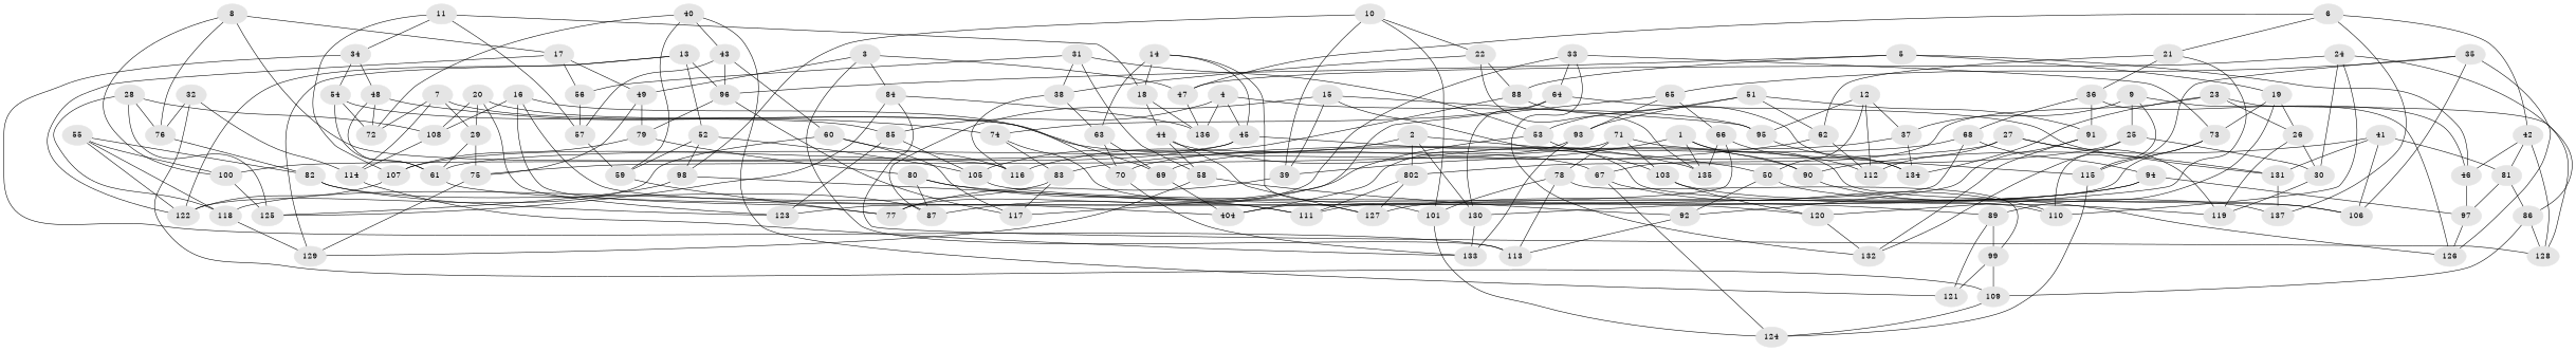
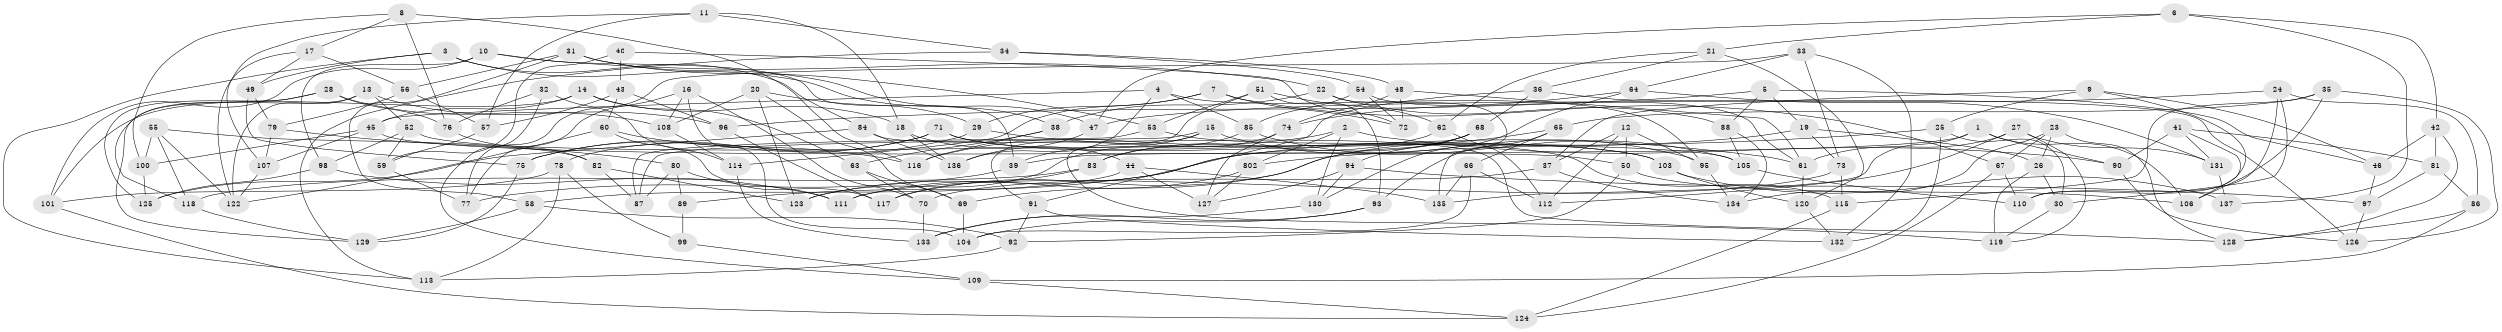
  graph {
    node [color=gray90 style=filled]
    1
    39
    90
    106
    135
    77
    126
    2
    n9 [label=802]
    116
    130
    127
    111
    133
    3
    47
    49
    84
    113
    136
    75
    79
    128
    125
    4
    45
    85
    95
    100
    107
    50
    123
    105
    134
    5
    19
    46
    88
    96
    26
    73
    89
    97
    117
    6
    21
    42
    137
    36
    62
    120
    81
    7
    29
    67
    72
    114
    61
    110
    124
    8
    17
    76
    122
    56
    82
    9
    25
    37
    30
    132
    70
    10
    22
    98
    101
    38
    11
    18
    34
    57
    44
    48
    54
    59
    12
    112
    92
    13
    52
    129
    14
    63
    32
    109
    69
    15
    87
    119
    16
-   104 [label=404]
+   104
    108
    58
    115
-   121
    99
    20
    68
    91
    83
    23
    24
    86
    27
    131
    28
    118
    31
    53
    103
    33
    64
    74
    35
    65
    93
    66
    94
    40
    43
    60
    41
    80
    51
    55
    71
    78
    1 -- 39
    1 -- 90
    1 -- 106
    1 -- 135
    39 -- 77
    90 -- 126
    2 -- 90
    2 -- n9
    2 -- 116
    2 -- 130
    n9 -- 127
    n9 -- 111
    130 -- 133
    3 -- 47
    3 -- 49
    3 -- 84
    3 -- 113
    47 -- 136
    49 -- 75
    49 -- 79
    84 -- 136
    84 -- 128
    84 -- 125
    75 -- 129
    79 -- 107
    79 -- 80
    4 -- 136
    4 -- 45
    4 -- 85
    4 -- 95
    45 -- 100
    45 -- 107
    45 -- 50
    85 -- 123
    85 -- 105
    95 -- 134
    100 -- 125
    107 -- 122
    50 -- 106
    50 -- 92
    105 -- 110
    5 -- 19
    5 -- 46
    5 -- 88
    5 -- 96
    19 -- 26
    19 -- 73
    19 -- 89
    46 -- 97
    88 -- 105
    88 -- 134
    96 -- 117
    26 -- 30
    26 -- 119
    73 -- 111
    73 -- 115
-   89 -- 121
    89 -- 99
    97 -- 126
    6 -- 47
    6 -- 21
    6 -- 42
    6 -- 137
    21 -- 36
    21 -- 62
    21 -- 120
    42 -- 128
    42 -- 46
    42 -- 81
    36 -- 126
    36 -- 68
    36 -- 91
    62 -- 112
    62 -- 83
    120 -- 132
    81 -- 97
    81 -- 86
    7 -- 29
    7 -- 67
    7 -- 72
    7 -- 114
    29 -- 75
    29 -- 61
    67 -- 110
    67 -- 124
    114 -- 133
    61 -- 120
    8 -- 116
    8 -- 100
    8 -- 17
    8 -- 76
    17 -- 49
    17 -- 122
    17 -- 56
    76 -- 82
-   96 -- 79
+   56 -- 79
    56 -- 57
    82 -- 123
    82 -- 87
    9 -- 46
    9 -- 110
    9 -- 25
    9 -- 37
    25 -- n9
    25 -- 30
    25 -- 132
    37 -- 134
    37 -- 70
    30 -- 119
    70 -- 133
    10 -- 39
    10 -- 22
    10 -- 98
    10 -- 101
    22 -- 135
    22 -- 88
    22 -- 38
    98 -- 111
    98 -- 125
    101 -- 124
    38 -- 116
    38 -- 63
    11 -- 107
    11 -- 18
    11 -- 34
    11 -- 57
    18 -- 136
    18 -- 44
    34 -- 113
    34 -- 48
    34 -- 54
    57 -- 59
    44 -- 135
    44 -- 127
    44 -- 58
    48 -- 72
    48 -- 61
    48 -- 74
    54 -- 85
    54 -- 72
    54 -- 61
    59 -- 77
    12 -- 95
    12 -- 50
    12 -- 37
    12 -- 112
    92 -- 113
    13 -- 96
    13 -- 122
    13 -- 52
    13 -- 129
    52 -- 105
    52 -- 98
    52 -- 59
    14 -- 45
    14 -- 101
    14 -- 18
    14 -- 63
    63 -- 70
    63 -- 69
    32 -- 114
    32 -- 76
    32 -- 109
    109 -- 124
    69 -- 104
    15 -- 39
    15 -- 95
    15 -- 87
    15 -- 119
    16 -- 77
    16 -- 70
    16 -- 104
    16 -- 108
    108 -- 114
    58 -- 92
    58 -- 129
    115 -- 124
    99 -- 109
-   99 -- 121
    20 -- 123
    20 -- 29
    20 -- 69
    20 -- 108
    68 -- 123
    68 -- 69
    68 -- 94
    91 -- 132
    91 -- 92
    83 -- 117
    83 -- 118
    23 -- 128
    23 -- 134
    23 -- 26
    23 -- 67
    24 -- 47
    24 -- 110
    24 -- 30
    24 -- 86
    86 -- 128
    86 -- 109
    27 -- 61
    27 -- 112
    27 -- 119
    27 -- 131
    131 -- 137
    28 -- 125
    28 -- 76
    28 -- 108
    28 -- 118
    118 -- 129
    31 -- 56
    31 -- 38
    31 -- 58
    31 -- 53
    53 -- 87
    53 -- 103
    103 -- 137
    103 -- 120
    33 -- 77
    33 -- 73
    33 -- 132
    33 -- 64
    64 -- 130
    64 -- 131
    64 -- 74
    74 -- 127
    74 -- 83
    35 -- 106
    35 -- 126
    35 -- 115
    35 -- 65
    65 -- 117
    65 -- 93
    65 -- 66
    93 -- 133
    93 -- 104
    66 -- 135
    66 -- 112
    66 -- 104
    94 -- 130
    94 -- 127
    94 -- 97
    40 -- 72
    40 -- 59
-   40 -- 121
    40 -- 43
    43 -- 96
    43 -- 57
    43 -- 60
    60 -- 116
    60 -- 117
    60 -- 122
    41 -- 90
    41 -- 106
    41 -- 81
    41 -- 131
    80 -- 111
    80 -- 89
    80 -- 87
    51 -- 62
    51 -- 91
    51 -- 53
    51 -- 93
    55 -- 100
    55 -- 122
    55 -- 82
    55 -- 118
    71 -- 75
    71 -- 115
    71 -- 103
    71 -- 78
    78 -- 113
    78 -- 101
    78 -- 99
  }
